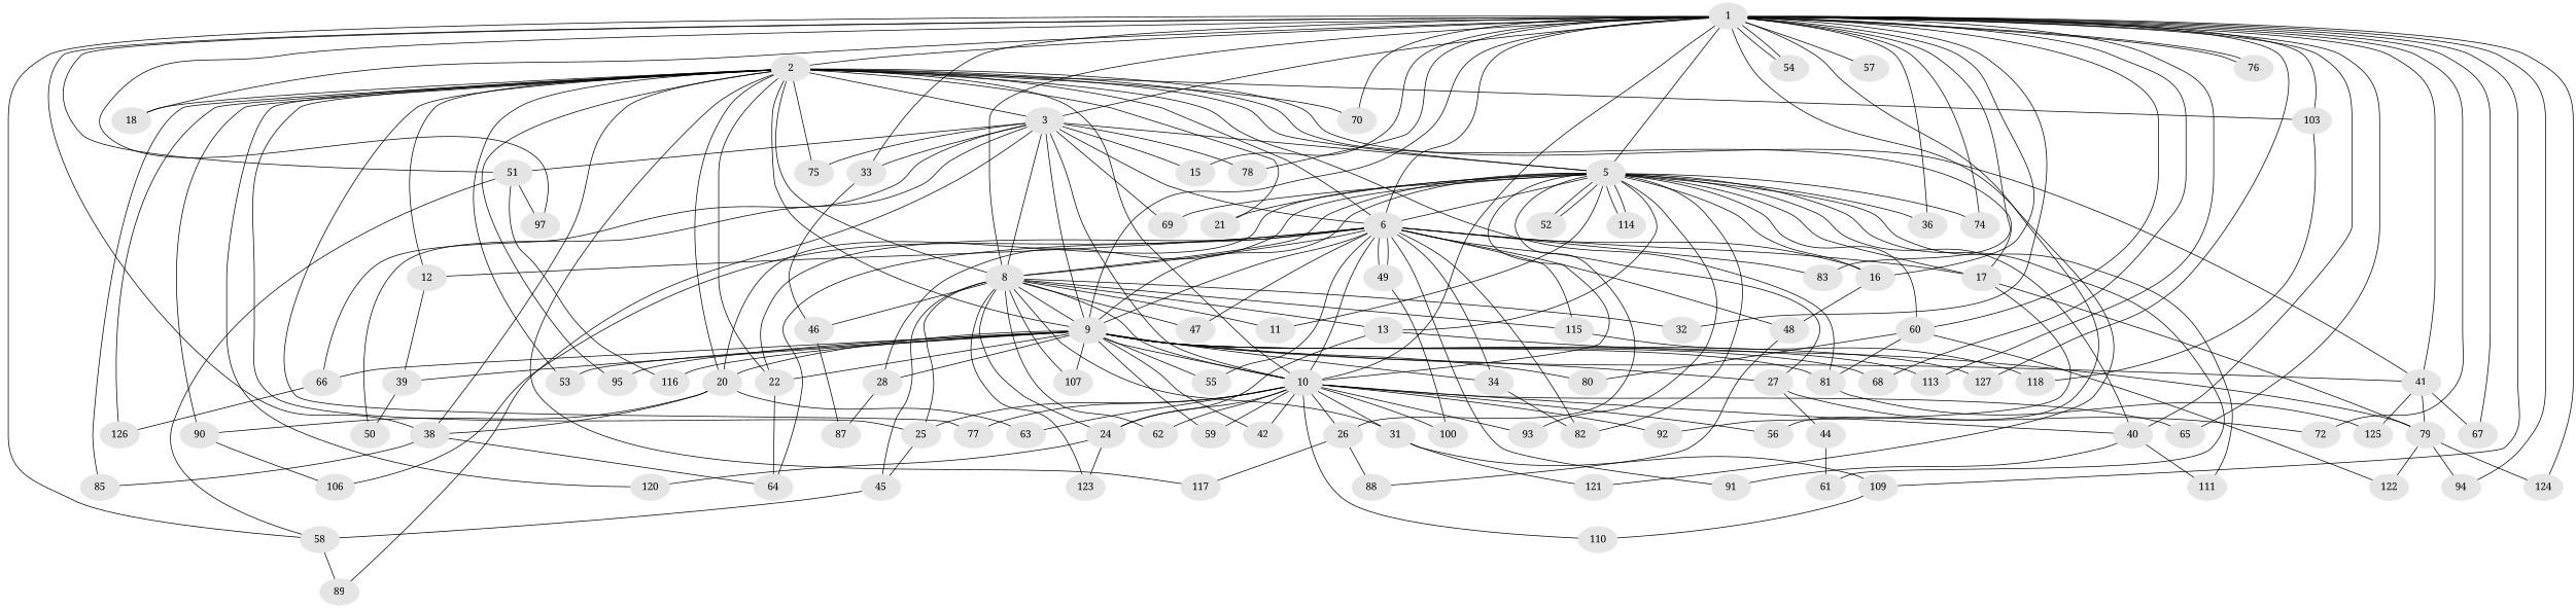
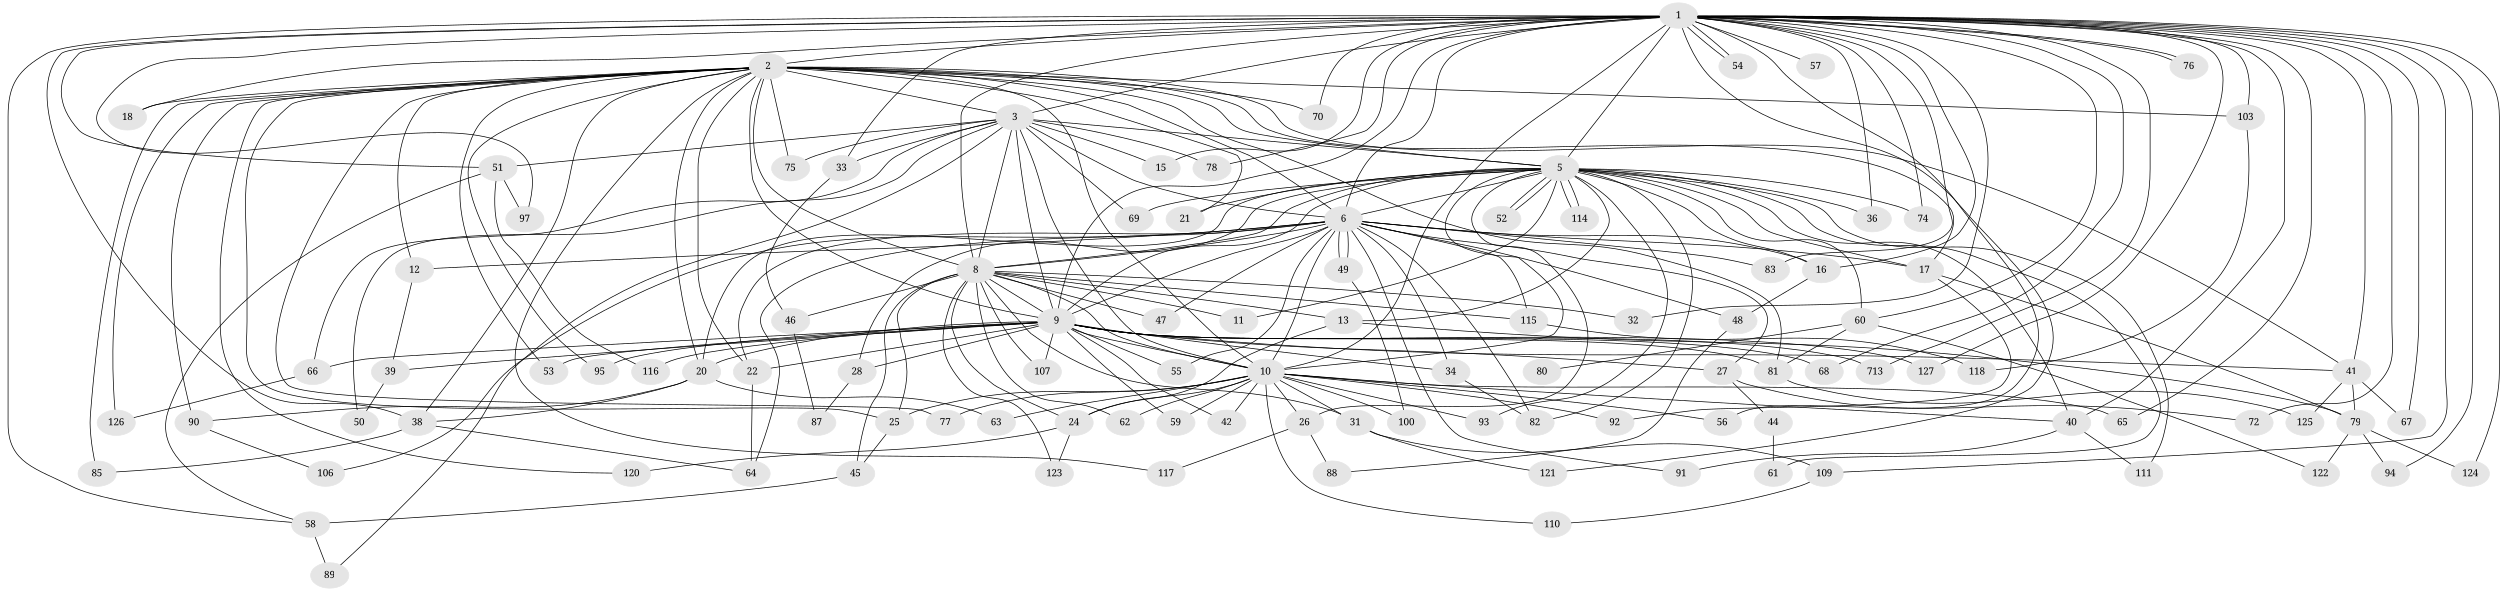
  graph {
    fontname="Noto Serif"
    node [color=gray90 fontname="Noto Serif" style=filled]
    edge [fontname="Noto Serif"]
    1 [super="+7"]
    2 [super="+4"]
    3 [super="+23"]
    5 [super="+98"]
    6 [super="+39"]
    8 [super="+14"]
    9 [super="+30"]
    10 [super="+29"]
    15
    16 [super="+102"]
    18
    32
    33
    36
    38 [super="+84"]
    40 [super="+86"]
    41 [super="+101"]
    51
    54
    56
    57
    58
    60
    65
    67 [super="+71"]
    68
    70
    72
    74
    76
    78
    83
    94
    97
    103
    109
-   113
+   113 [label=713]
    121
    124
    127
    12
    17 [super="+43"]
    20 [super="+37"]
    21
    22
    25 [super="+112"]
    53
    75
    77
    81 [super="+105"]
    85
    90
    95
    117
    120
    126
    50
    66
    69
    89
    11
    13 [super="+19"]
    26
    28
    52
    61
    82
    93
    111
    114
    27
    34
    47
    48
    49
    55
    64 [super="+108"]
    91
    106
    115
    24 [super="+104"]
    31 [super="+73"]
    45 [super="+96"]
    46
    62
    107
    123
    n88 [label=39]
    42
    59
    80
    116
    63
    92
    100
    110
    79 [super="+99"]
    125
    122
    118
    44
    88
    87
    1 -- 2 [weight=4]
    1 -- 3 [weight=2]
    1 -- 5 [weight=2]
    1 -- 6 [weight=2]
    1 -- 8 [weight=3]
    1 -- 9 [weight=2]
    1 -- 10 [weight=2]
    1 -- 15
    1 -- 16
    1 -- 18
    1 -- 32
    1 -- 33
    1 -- 36
    1 -- 38
    1 -- 40
    1 -- 41
    1 -- 51
    1 -- 54
    1 -- 54
    1 -- 56
    1 -- 57 [weight=2]
    1 -- 58
    1 -- 60
    1 -- 65
    1 -- 67
    1 -- 68
    1 -- 70
    1 -- 72
    1 -- 74
    1 -- 76
    1 -- 76
    1 -- 78
    1 -- 83
    1 -- 94
    1 -- 97
    1 -- 103
    1 -- 109
    1 -- 113
    1 -- 121
    1 -- 124
    1 -- 127
    2 -- 3 [weight=2]
    2 -- 5 [weight=2]
    2 -- 6 [weight=2]
    2 -- 8 [weight=2]
    2 -- 9 [weight=3]
    2 -- 10 [weight=2]
    2 -- 18
    2 -- 38
    2 -- 41
    2 -- 70
    2 -- 103
    2 -- 12
    2 -- 17
    2 -- 20
    2 -- 21
    2 -- 22
    2 -- 25
    2 -- 53
    2 -- 75
    2 -- 77
    2 -- 81
    2 -- 85
    2 -- 90
    2 -- 95
    2 -- 117
    2 -- 120
    2 -- 126
    3 -- 5 [weight=2]
    3 -- 6
    3 -- 8
    3 -- 9
    3 -- 10
    3 -- 15
    3 -- 33
    3 -- 51
    3 -- 78
    3 -- 75
    3 -- 50
    3 -- 66
    3 -- 69
    3 -- 89
    5 -- 6
    5 -- 8
    5 -- 9
    5 -- 10
    5 -- 16
    5 -- 36
    5 -- 40
    5 -- 60
    5 -- 74
    5 -- 17 [weight=2]
    5 -- 20
    5 -- 21
    5 -- 69
    5 -- 11
    5 -- 13
    5 -- 26
    5 -- 28
    5 -- 52
    5 -- 52
    5 -- 61
    5 -- 82
    5 -- 93
    5 -- 111
    5 -- 114
    5 -- 114
    6 -- 8
    6 -- 9
    6 -- 10
    6 -- 16
    6 -- 83
    6 -- 12
    6 -- 17
    6 -- 22
    6 -- 82
    6 -- 27
    6 -- 34
    6 -- 47
    6 -- 48
    6 -- 49
    6 -- 49
    6 -- 55
    6 -- 64
    6 -- 91
    6 -- 106
    6 -- 115
    8 -- 9
    8 -- 10
    8 -- 32
    8 -- 25
    8 -- 11
    8 -- 13
    8 -- 47
    8 -- 115
    8 -- 24
    8 -- 31
    8 -- 45
    8 -- 46
    8 -- 62
    8 -- 107
    8 -- 123
    9 -- 10 [weight=2]
    9 -- 41
    9 -- 68
    9 -- 113
    9 -- 127
    9 -- 20
    9 -- 22
    9 -- 53
    9 -- 81
    9 -- 95
    9 -- 66
    9 -- 28
    9 -- 27
    9 -- 34
    9 -- 55
    9 -- 107
    9 -- n88
    9 -- 42
    9 -- 59
-   9 -- 80
    9 -- 116
    10 -- 40
    10 -- 56
    10 -- 65
    10 -- 25
    10 -- 77
    10 -- 26
    10 -- 93
    10 -- 24
    10 -- 31 [weight=2]
    10 -- 62
    10 -- 42
    10 -- 59
    10 -- 63
    10 -- 92
    10 -- 100
    10 -- 110
    16 -- 48
    33 -- 46
    38 -- 85
    38 -- 64
    40 -- 111
    40 -- 91
    41 -- 67
    41 -- 79
    41 -- 125
    51 -- 58
    51 -- 97
    51 -- 116
    58 -- 89
    60 -- 81
    60 -- 80
    60 -- 122
    103 -- 118
    109 -- 110
    12 -- n88
    17 -- 92
    17 -- 79
    20 -- 38
    20 -- 90
    20 -- 63
    22 -- 64
    25 -- 45
    81 -- 125
    90 -- 106
    66 -- 126
    13 -- 24
    13 -- 79
    26 -- 117
    26 -- 88
    28 -- 87
    27 -- 72
    27 -- 44
    34 -- 82
    48 -- 88
    49 -- 100
    115 -- 118
    24 -- 120
    24 -- 123
    31 -- 109
    31 -- 121
    45 -- 58
    46 -- 87
    n88 -- 50
    79 -- 94
    79 -- 124
    79 -- 122
    44 -- 61
  }
